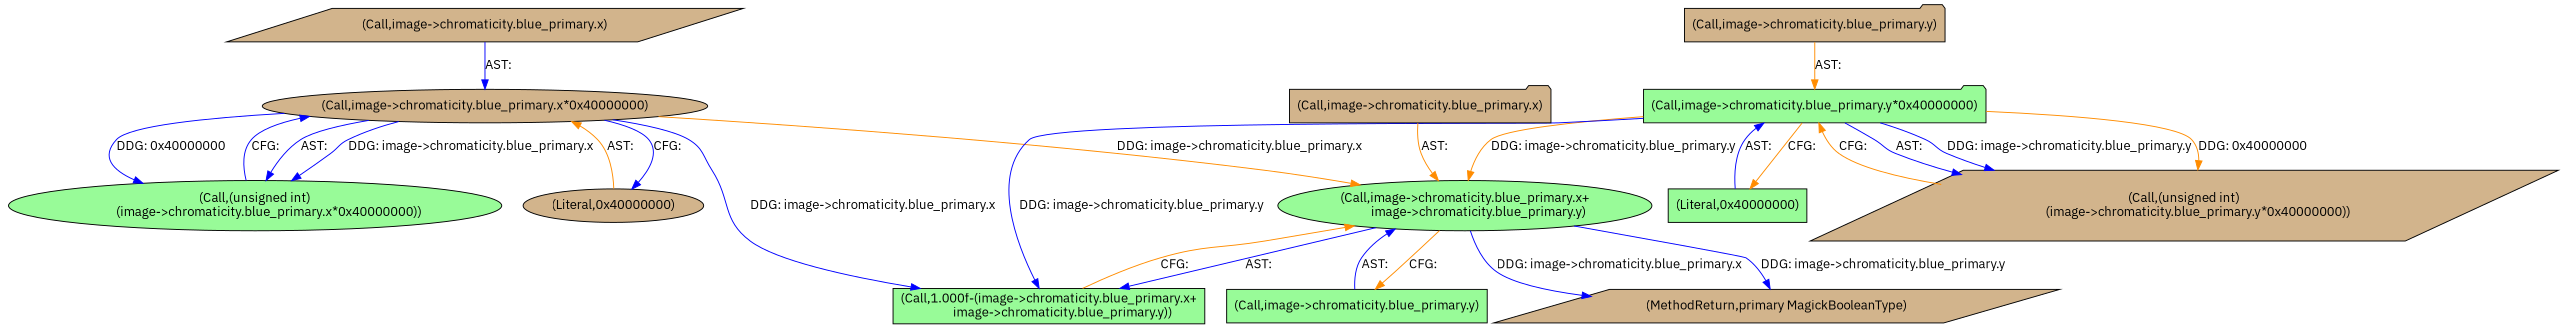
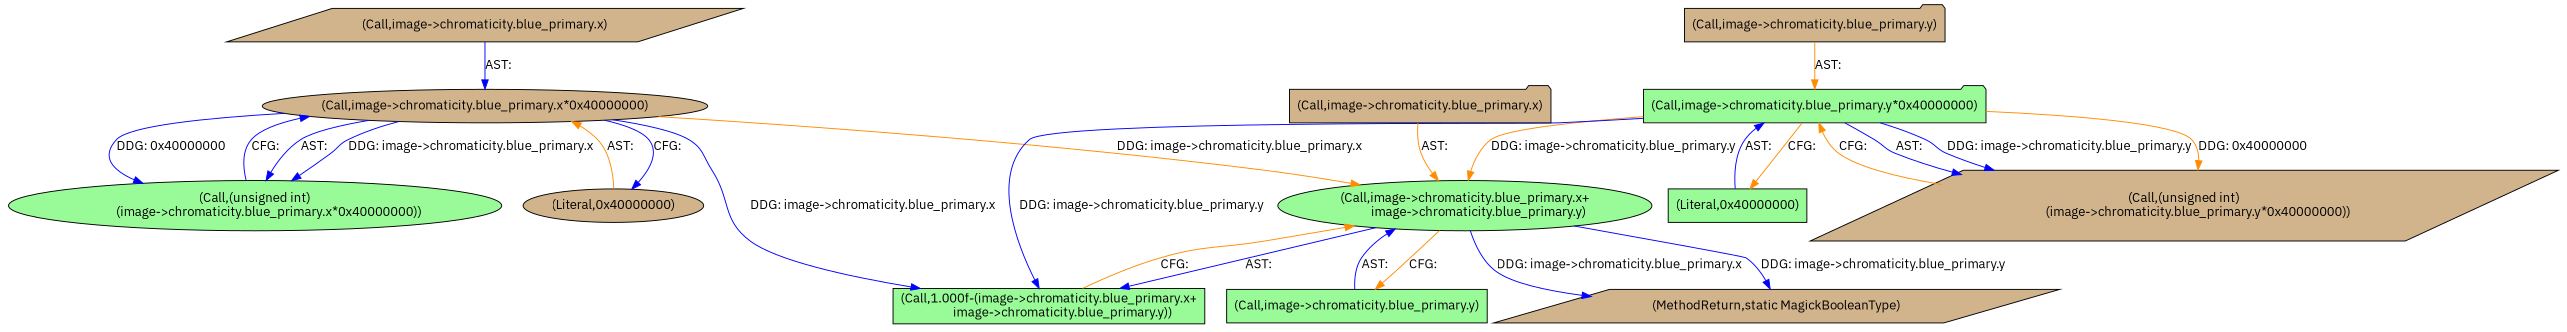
  digraph {
    fontname="IBM Plex Sans"
    node [style=filled fillcolor=tan shape=ellipse fontname="IBM Plex Sans"]
    edge [color=blue fontname="IBM Plex Sans"]
    n1 [label="(Call,image->chromaticity.blue_primary.x+\n          image->chromaticity.blue_primary.y)" fillcolor=palegreen]
-   n2 [label="(MethodReturn,primary MagickBooleanType)" shape=parallelogram]
+   n2 [label="(MethodReturn,static MagickBooleanType)" shape=parallelogram]
    n3 [label="(Call,image->chromaticity.blue_primary.y)" fillcolor=palegreen shape=box]
    n4 [label="(Call,1.000f-(image->chromaticity.blue_primary.x+\n          image->chromaticity.blue_primary.y))" fillcolor=palegreen shape=box]
    n5 [label="(Call,image->chromaticity.blue_primary.x*0x40000000)"]
    n6 [label="(Literal,0x40000000)"]
    n7 [label="(Call,(unsigned int)\n          (image->chromaticity.blue_primary.x*0x40000000))" fillcolor=palegreen]
    n8 [label="(Call,image->chromaticity.blue_primary.y*0x40000000)" fillcolor=palegreen shape=folder]
    n9 [label="(Literal,0x40000000)" fillcolor=palegreen shape=box]
    n10 [label="(Call,(unsigned int)\n          (image->chromaticity.blue_primary.y*0x40000000))" shape=parallelogram]
    n11 [label="(Call,image->chromaticity.blue_primary.x)" shape=parallelogram]
    n12 [label="(Call,image->chromaticity.blue_primary.x)" shape=folder]
    n13 [label="(Call,image->chromaticity.blue_primary.y)" shape=folder]
    n1 -> n2 [label="DDG: image->chromaticity.blue_primary.y"]
    n1 -> n2 [label="DDG: image->chromaticity.blue_primary.x"]
    n1 -> n3 [label="CFG: " color=darkorange]
    n1 -> n4 [label="AST: "]
    n3 -> n1 [label="AST: "]
    n4 -> n1 [label="CFG: " color=darkorange]
    n5 -> n1 [label="DDG: image->chromaticity.blue_primary.x" color=darkorange]
    n5 -> n4 [label="DDG: image->chromaticity.blue_primary.x"]
    n5 -> n6 [label="CFG: "]
    n5 -> n7 [label="AST: "]
    n5 -> n7 [label="DDG: image->chromaticity.blue_primary.x"]
    n5 -> n7 [label="DDG: 0x40000000"]
    n6 -> n5 [label="AST: " color=darkorange]
    n7 -> n5 [label="CFG: "]
    n8 -> n1 [label="DDG: image->chromaticity.blue_primary.y" color=darkorange]
    n8 -> n4 [label="DDG: image->chromaticity.blue_primary.y"]
    n8 -> n9 [label="CFG: " color=darkorange]
    n8 -> n10 [label="AST: "]
    n8 -> n10 [label="DDG: image->chromaticity.blue_primary.y"]
    n8 -> n10 [label="DDG: 0x40000000" color=darkorange]
    n9 -> n8 [label="AST: "]
    n10 -> n8 [label="CFG: " color=darkorange]
    n11 -> n5 [label="AST: "]
    n12 -> n1 [label="AST: " color=darkorange]
    n13 -> n8 [label="AST: " color=darkorange]
  }
